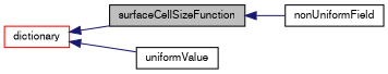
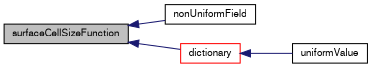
  digraph {
    rankdir=LR
    node [color=black fontname=FreeSans fontsize=10 shape=record]
    edge [color=midnightblue dir=back fontname=FreeSans fontsize=10 labelfontname=FreeSans labelfontsize=10 style=solid]
    n1 [fillcolor=grey75 fontcolor=black height=0.2 label=surfaceCellSizeFunction style=filled width=0.4]
    n2 [height=0.2 label=nonUniformField width=0.4]
    n3 [height=0.2 label=uniformValue width=0.4]
    n4 [color=red height=0.2 label=dictionary width=0.4]
    n1 -> n2
-   n4 -> n1
+   n1 -> n4
    n4 -> n3
  }
